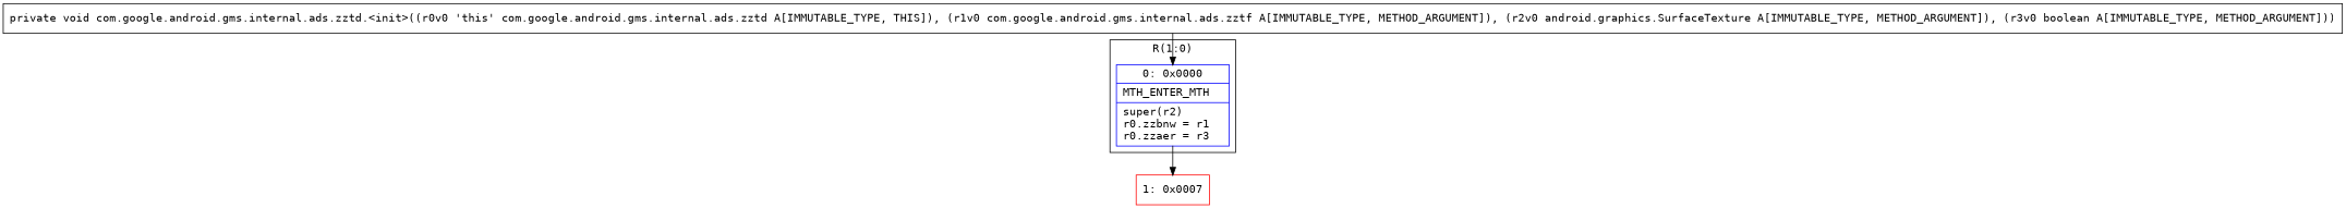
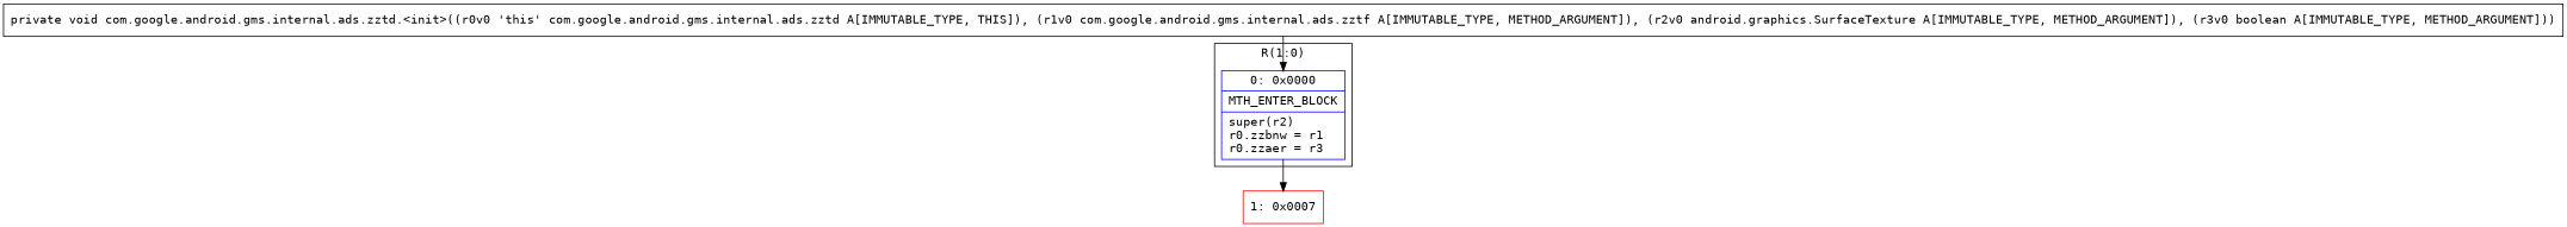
  digraph {
    fontname="DejaVu Sans Mono"
    node [shape=record fontname="DejaVu Sans Mono"]
    edge [fontname="DejaVu Sans Mono"]
-   n1 [color=blue label="{0\:\ 0x0000|MTH_ENTER_MTH\l|super(r2)\lr0.zzbnw = r1\lr0.zzaer = r3\l}"]
+   n1 [color=blue label="{0\:\ 0x0000|MTH_ENTER_BLOCK\l|super(r2)\lr0.zzbnw = r1\lr0.zzaer = r3\l}"]
    n2 [color=red label="{1\:\ 0x0007}"]
    n3 [label="{private void com.google.android.gms.internal.ads.zztd.\<init\>((r0v0 'this' com.google.android.gms.internal.ads.zztd A[IMMUTABLE_TYPE, THIS]), (r1v0 com.google.android.gms.internal.ads.zztf A[IMMUTABLE_TYPE, METHOD_ARGUMENT]), (r2v0 android.graphics.SurfaceTexture A[IMMUTABLE_TYPE, METHOD_ARGUMENT]), (r3v0 boolean A[IMMUTABLE_TYPE, METHOD_ARGUMENT])) }"]
    subgraph cluster_1 {
      label="R(1:0)"
      n1
    }
    n1 -> n2
    n3 -> n1
  }
